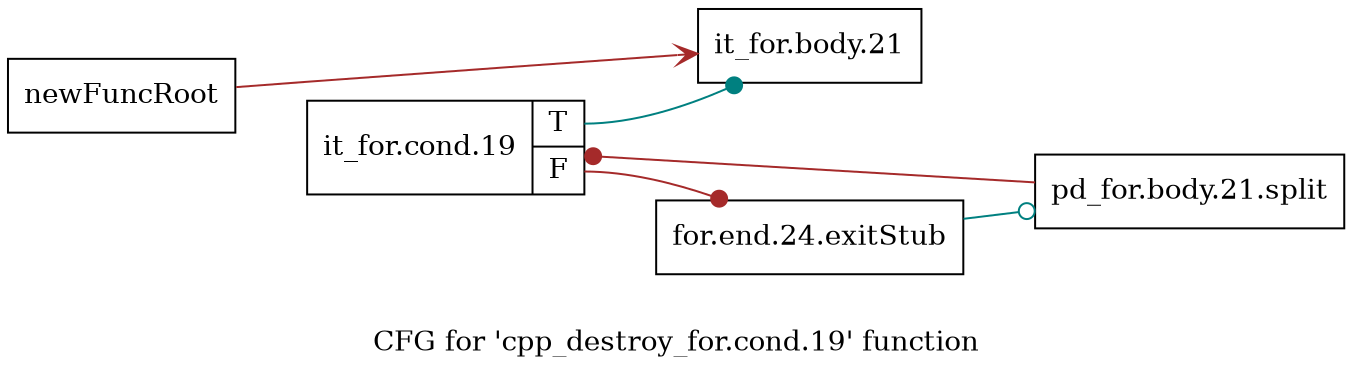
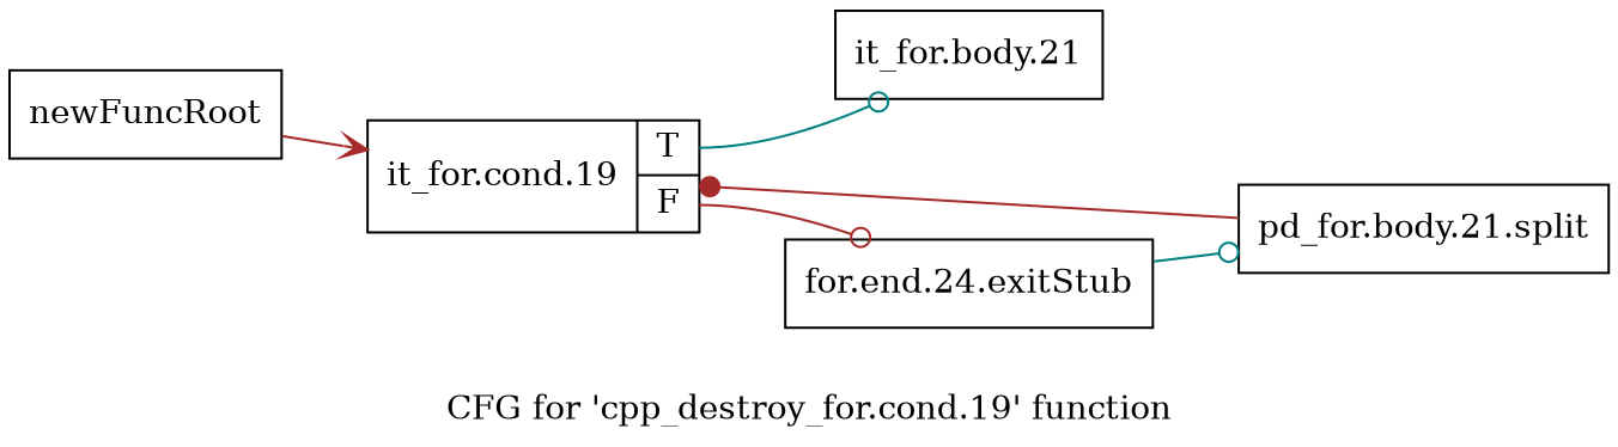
  digraph {
    label="CFG for 'cpp_destroy_for.cond.19' function"
    rankdir=LR
    node [shape=record]
    edge [arrowhead=dot color=brown]
    n1 [label="{newFuncRoot}"]
    n2 [label="{it_for.cond.19|{<s0>T|<s1>F}}"]
    n3 [label="{for.end.24.exitStub}"]
    n4 [label="{it_for.body.21}"]
    n5 [label="{pd_for.body.21.split}"]
-   n1 -> n4 [arrowhead=vee]
-   n2 -> n3 [tailport=s1]
-   n2 -> n4 [color=teal tailport=s0]
+   n1 -> n2 [arrowhead=vee]
+   n2 -> n3 [arrowhead=odot tailport=s1]
+   n2 -> n4 [arrowhead=odot color=teal tailport=s0]
    n3 -> n5 [arrowhead=odot color=teal]
    n5 -> n2
  }
